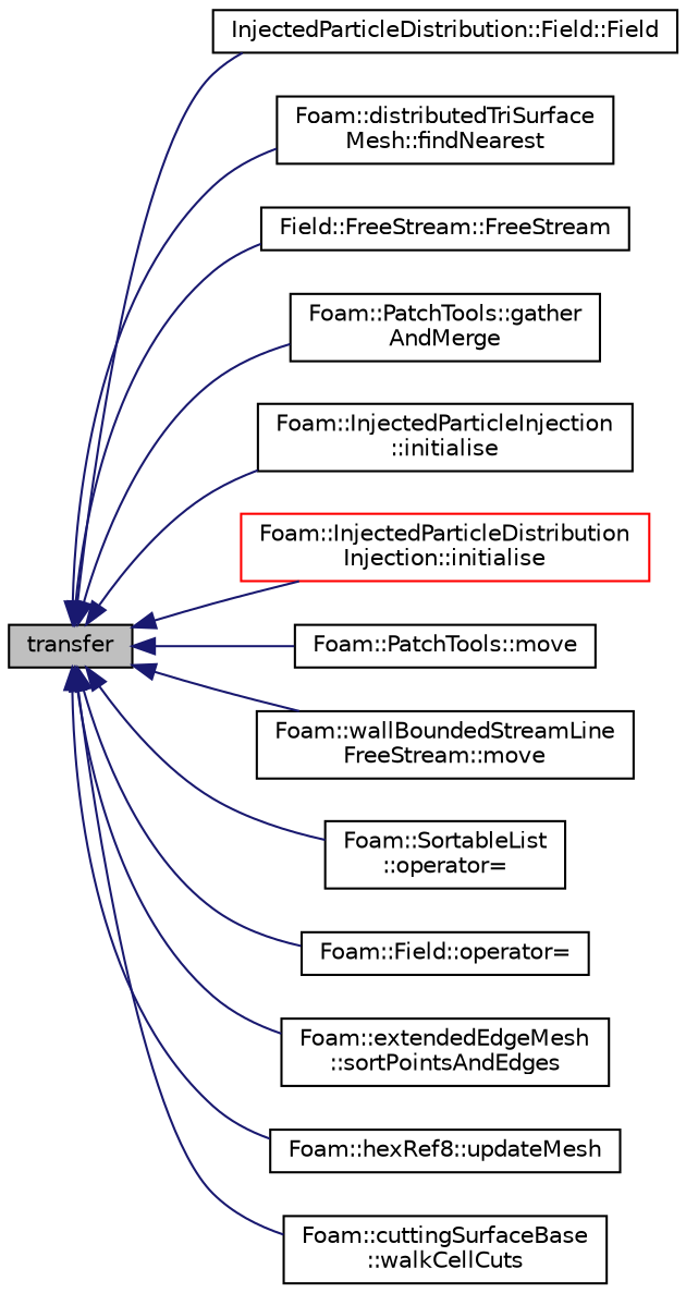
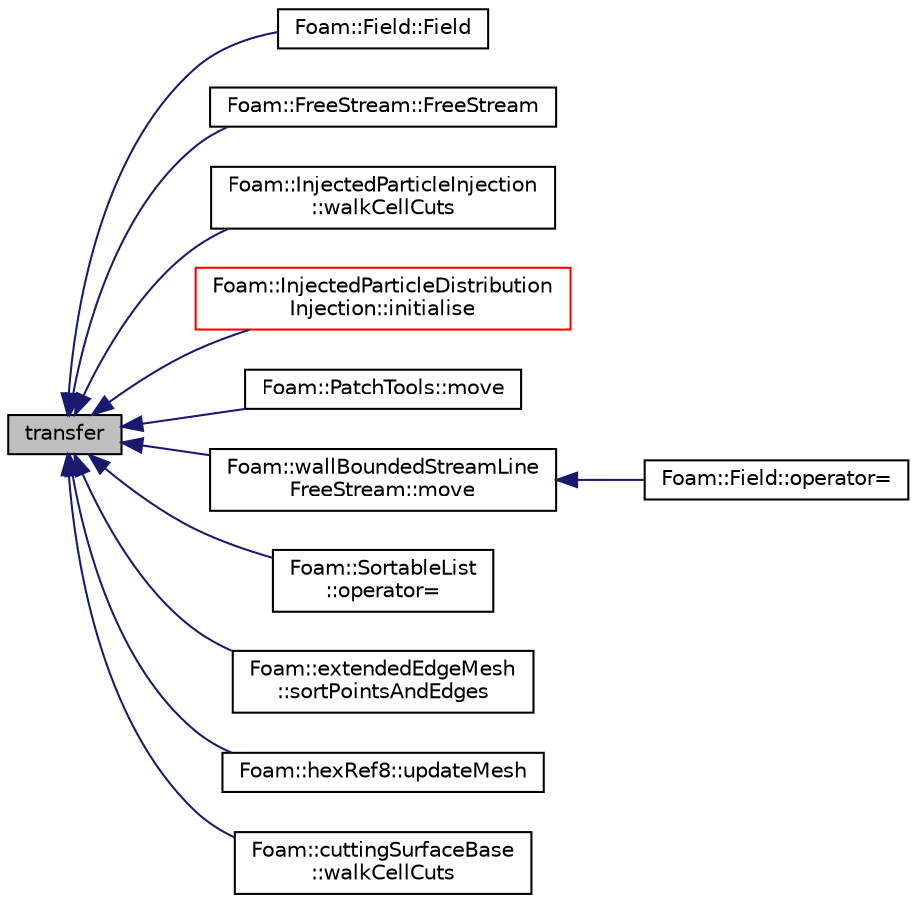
  digraph {
    rankdir=LR
    node [color=black fontname=Helvetica fontsize=10 shape=record]
    edge [color=midnightblue dir=back fontname=Helvetica fontsize=10 labelfontname=Helvetica labelfontsize=10 style=solid]
    n1 [fillcolor=grey75 fontcolor=black height=0.2 label=transfer style=filled width=0.4]
-   n2 [height=0.2 label="InjectedParticleDistribution::Field::Field" width=0.4]
-   n3 [height=0.2 label="Foam::distributedTriSurface\lMesh::findNearest" width=0.4]
-   n4 [height=0.2 label="Field::FreeStream::FreeStream" width=0.4]
-   n5 [height=0.2 label="Foam::PatchTools::gather\lAndMerge" width=0.4]
-   n6 [height=0.2 label="Foam::InjectedParticleInjection\l::initialise" width=0.4]
+   n2 [height=0.2 label="Foam::Field::Field" width=0.4]
+   n4 [height=0.2 label="Foam::FreeStream::FreeStream" width=0.4]
+   n6 [height=0.2 label="Foam::InjectedParticleInjection\l::walkCellCuts" width=0.4]
    n7 [color=red height=0.2 label="Foam::InjectedParticleDistribution\lInjection::initialise" width=0.4]
    n8 [height=0.2 label="Foam::PatchTools::move" width=0.4]
    n9 [height=0.2 label="Foam::wallBoundedStreamLine\lFreeStream::move" width=0.4]
    n10 [height=0.2 label="Foam::SortableList\l::operator=" width=0.4]
    n11 [height=0.2 label="Foam::Field::operator=" width=0.4]
    n12 [height=0.2 label="Foam::extendedEdgeMesh\l::sortPointsAndEdges" width=0.4]
    n13 [height=0.2 label="Foam::hexRef8::updateMesh" width=0.4]
    n14 [height=0.2 label="Foam::cuttingSurfaceBase\l::walkCellCuts" width=0.4]
    n1 -> n2
-   n1 -> n3
    n1 -> n4
-   n1 -> n5
    n1 -> n6
    n1 -> n7
    n1 -> n8
    n1 -> n9
    n1 -> n10
-   n1 -> n11
+   n9 -> n11
    n1 -> n12
    n1 -> n13
    n1 -> n14
  }
